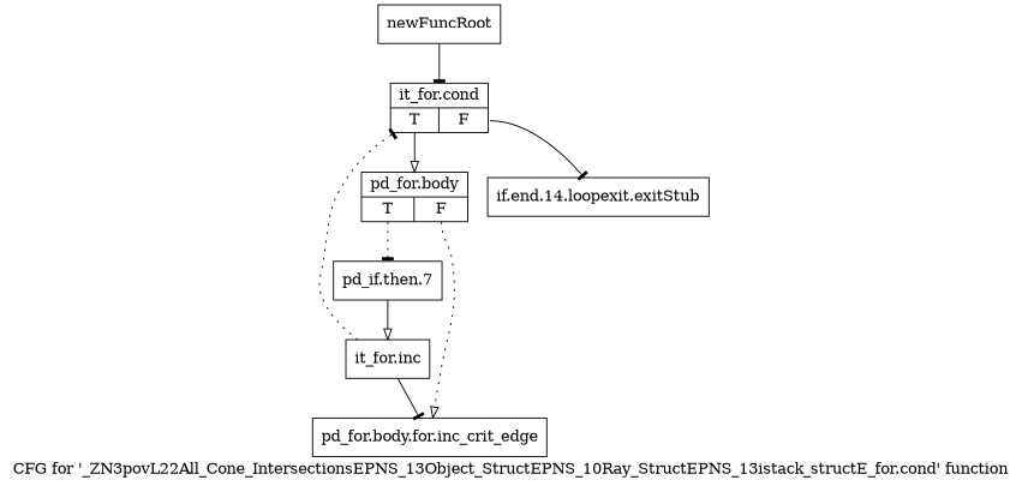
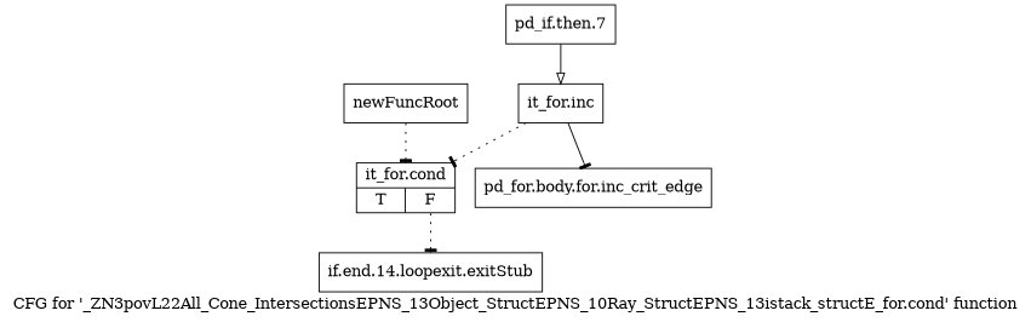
  digraph {
    label="CFG for '_ZN3povL22All_Cone_IntersectionsEPNS_13Object_StructEPNS_10Ray_StructEPNS_13istack_structE_for.cond' function"
    node [shape=record]
    edge [arrowhead=tee style=solid]
    n1 [label="{newFuncRoot}"]
    n2 [label="{it_for.cond|{<s0>T|<s1>F}}"]
    n3 [label="{if.end.14.loopexit.exitStub}"]
-   n4 [label="{pd_for.body|{<s0>T|<s1>F}}"]
    n5 [label="{pd_if.then.7}"]
    n6 [label="{pd_for.body.for.inc_crit_edge}"]
    n7 [label="{it_for.inc}"]
-   n1 -> n2
-   n2 -> n3 [tailport=s1]
-   n2 -> n4 [arrowhead=onormal tailport=s0]
-   n4 -> n5 [style=dotted tailport=s0]
-   n4 -> n6 [arrowhead=onormal style=dotted tailport=s1]
+   n1 -> n2 [style=dotted]
+   n2 -> n3 [style=dotted tailport=s1]
    n5 -> n7 [arrowhead=onormal]
    n7 -> n2 [style=dotted]
    n7 -> n6
  }
